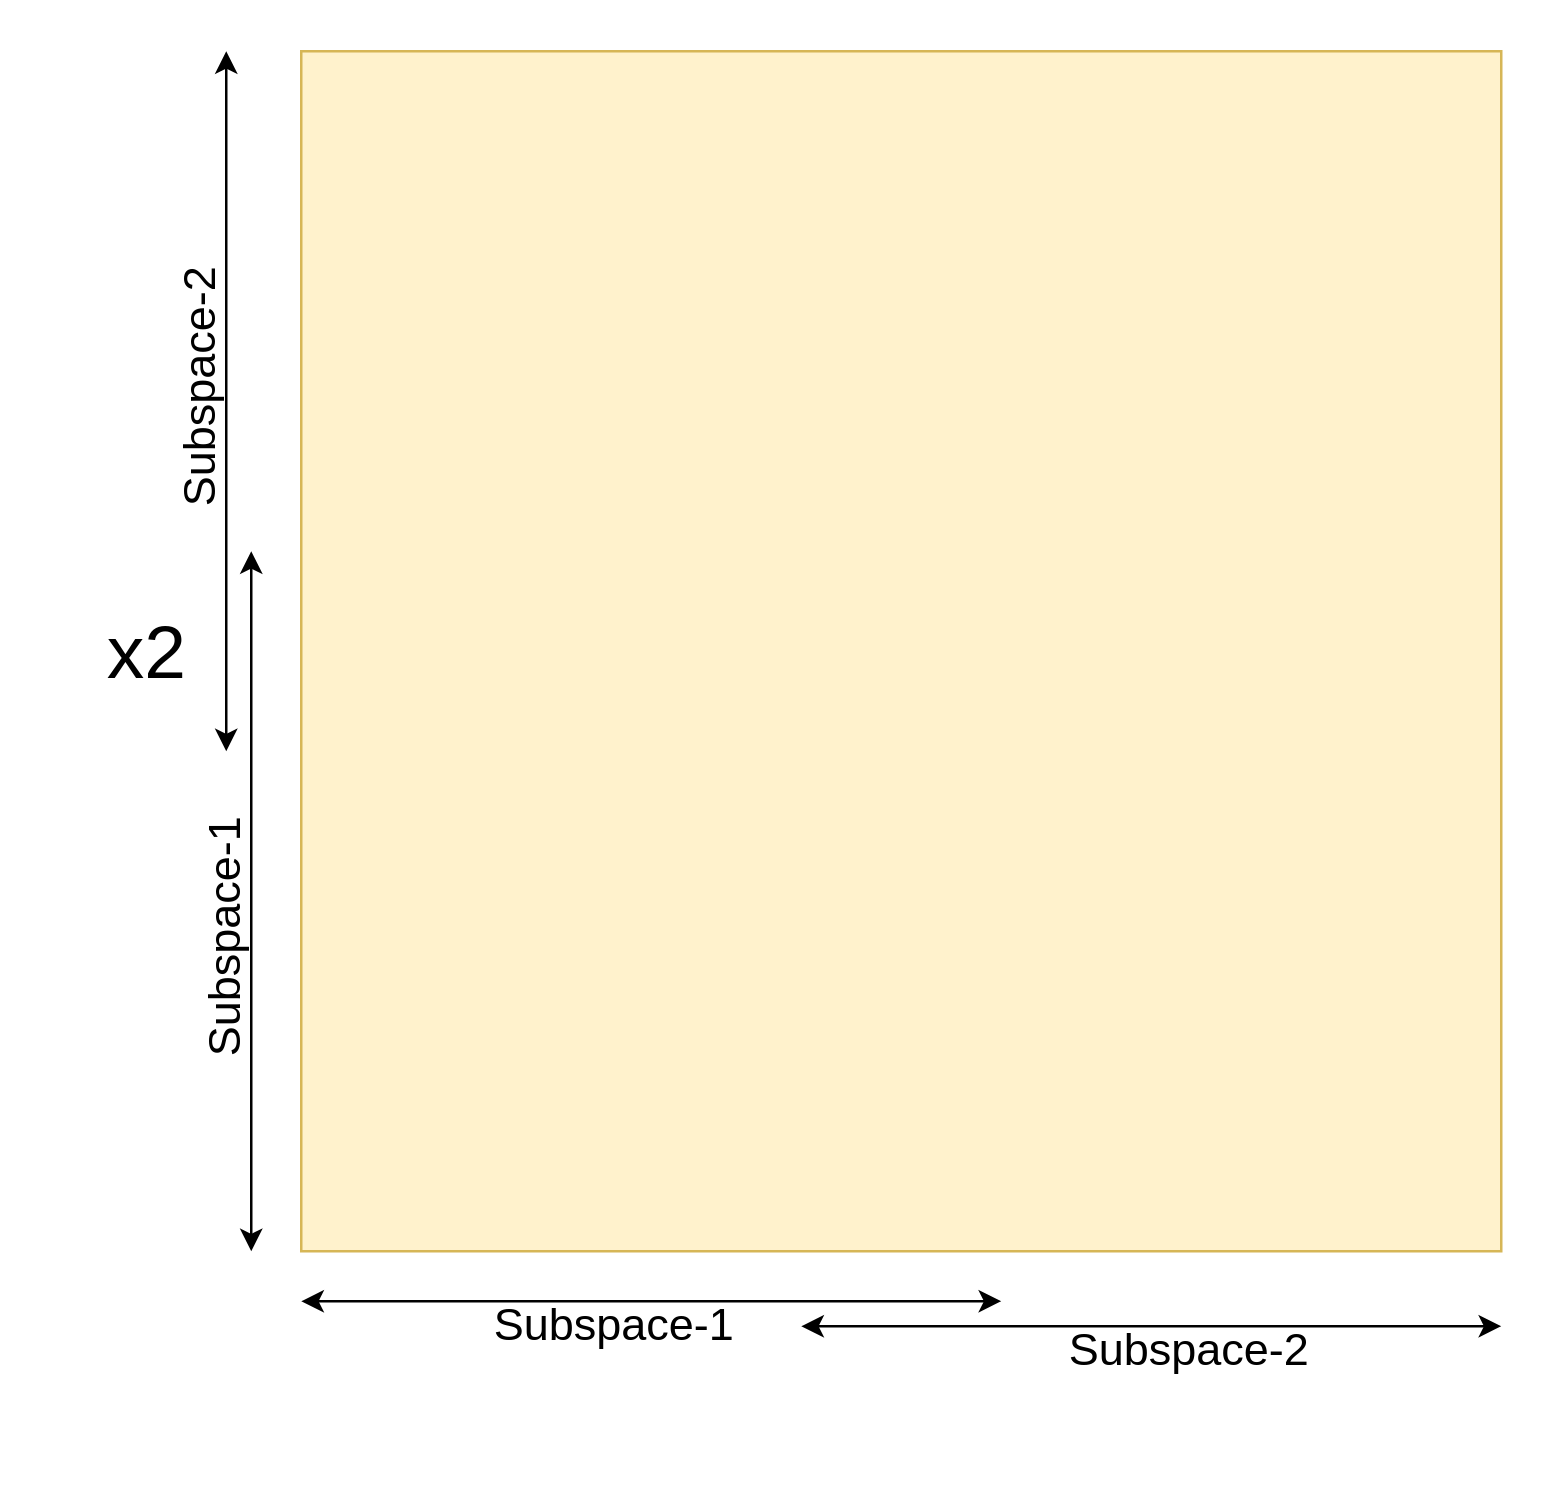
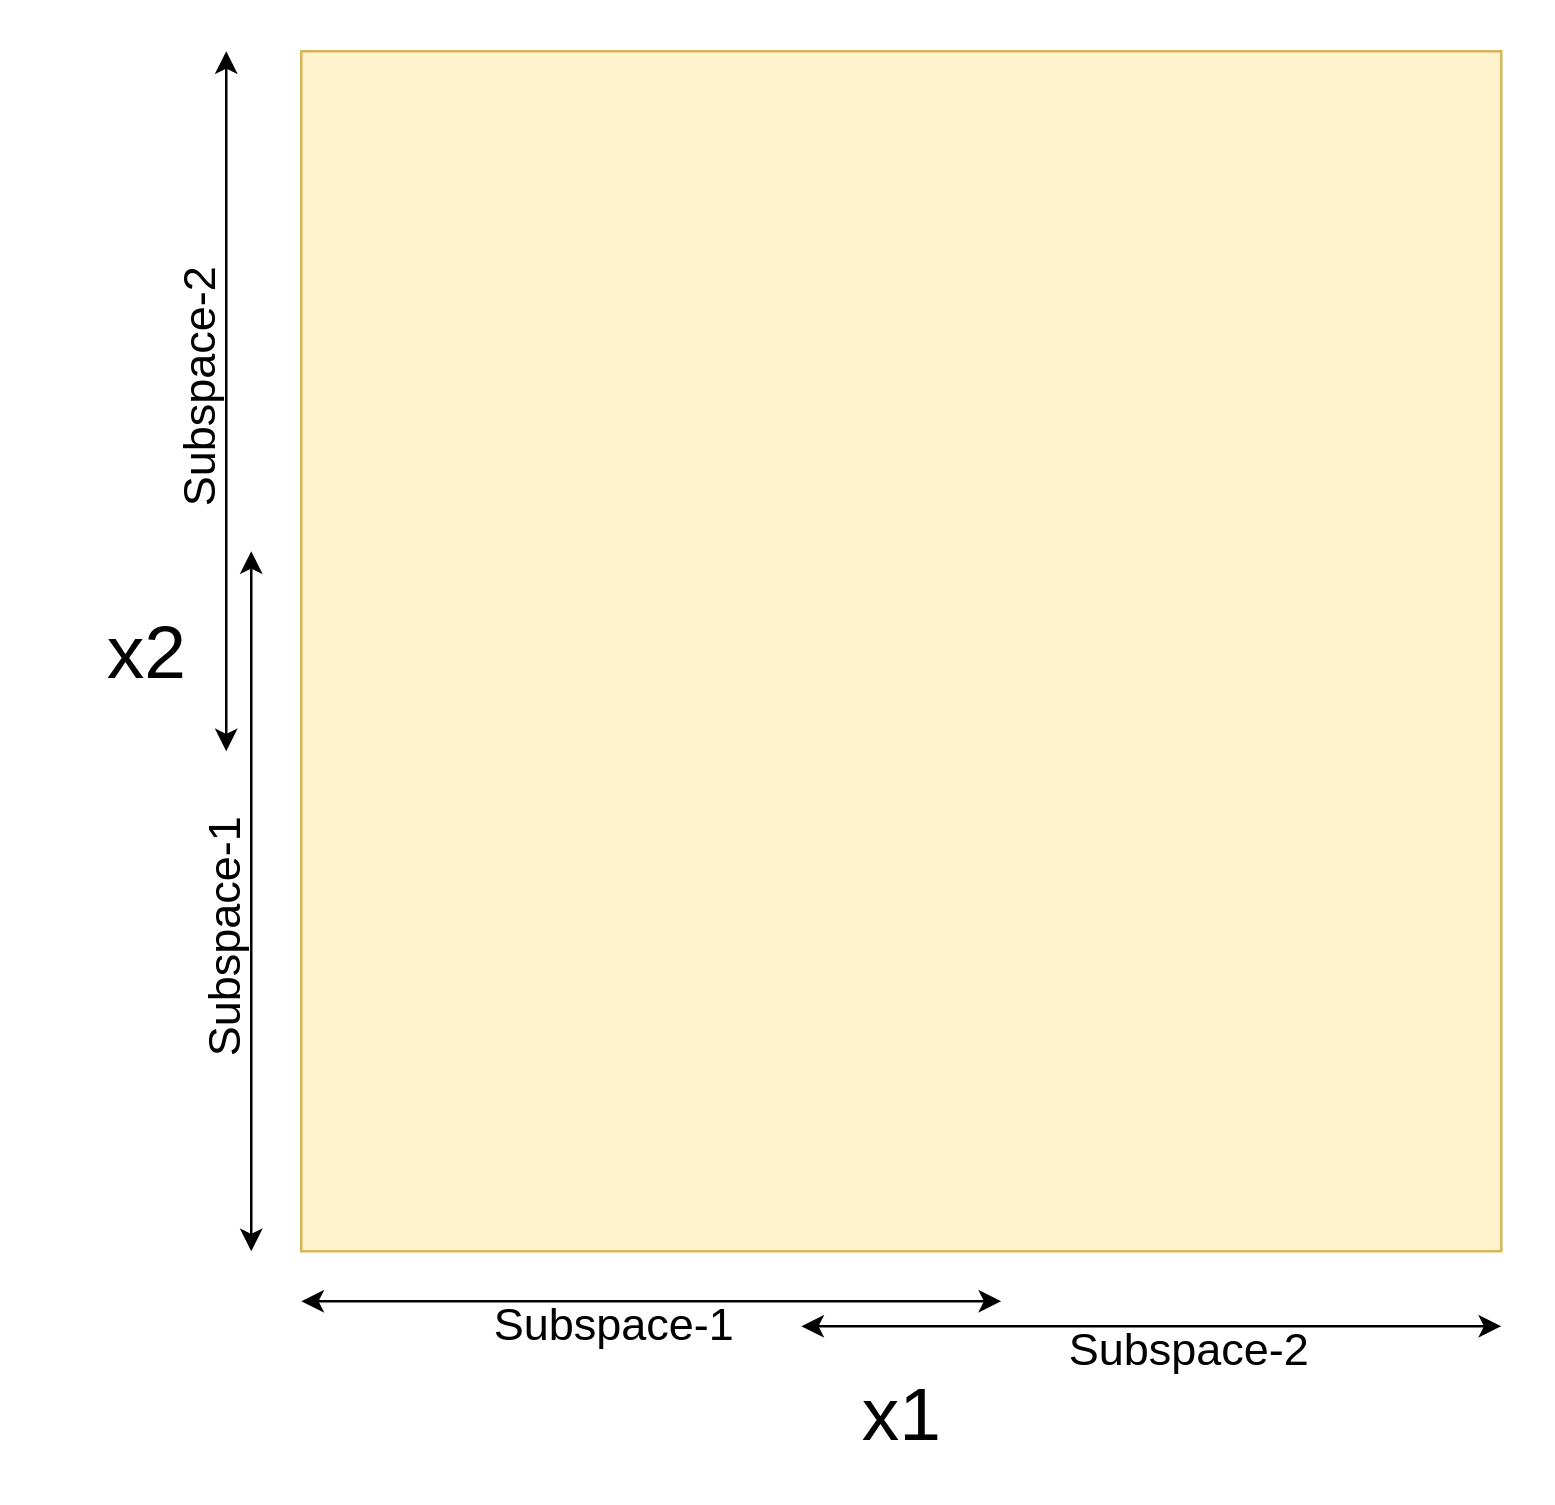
  <mxCell id="0" />
  <mxCell id="1" parent="0" />
  <mxCell id="2" value="" style="whiteSpace=wrap;html=1;aspect=fixed;fillColor=#fff2cc;strokeColor=#d6b656;" parent="1" vertex="1"><mxGeometry x="120" y="20" width="480" height="480" as="geometry" /></mxCell>
+ <mxCell id="3" value="&lt;font style=&quot;font-size: 30px&quot;&gt;x1&lt;/font&gt;" style="text;html=1;align=center;verticalAlign=middle;resizable=0;points=[];autosize=1;strokeColor=none;fillColor=none;" parent="1" vertex="1"><mxGeometry x="335" y="550" width="50" height="30" as="geometry" /></mxCell>
  <mxCell id="4" value="&lt;font style=&quot;font-size: 30px&quot;&gt;x2&lt;/font&gt;" style="text;html=1;align=center;verticalAlign=middle;resizable=0;points=[];autosize=1;strokeColor=none;fillColor=none;" parent="1" vertex="1"><mxGeometry x="33" y="245" width="50" height="30" as="geometry" /></mxCell>
  <mxCell id="5" value="" style="endArrow=classic;startArrow=classic;html=1;rounded=0;fontSize=30;" parent="1" edge="1"><mxGeometry width="50" height="50" relative="1" as="geometry"><mxPoint x="90" y="20" as="sourcePoint" /><mxPoint x="90" y="300" as="targetPoint" /><Array as="points" /></mxGeometry></mxCell>
  <mxCell id="6" value="" style="endArrow=classic;startArrow=classic;html=1;rounded=0;fontSize=30;" parent="1" edge="1"><mxGeometry width="50" height="50" relative="1" as="geometry"><mxPoint x="320" y="530" as="sourcePoint" /><mxPoint x="600" y="530" as="targetPoint" /><Array as="points" /></mxGeometry></mxCell>
  <mxCell id="7" value="" style="endArrow=classic;startArrow=classic;html=1;rounded=0;fontSize=30;" parent="1" edge="1"><mxGeometry width="50" height="50" relative="1" as="geometry"><mxPoint x="100" y="220" as="sourcePoint" /><mxPoint x="100" y="500" as="targetPoint" /><Array as="points" /></mxGeometry></mxCell>
  <mxCell id="8" value="" style="endArrow=classic;startArrow=classic;html=1;rounded=0;fontSize=30;" parent="1" edge="1"><mxGeometry width="50" height="50" relative="1" as="geometry"><mxPoint x="120" y="520" as="sourcePoint" /><mxPoint x="400" y="520" as="targetPoint" /><Array as="points" /></mxGeometry></mxCell>
  <mxCell id="9" value="&lt;font style=&quot;font-size: 18px&quot;&gt;Subspace-1&lt;/font&gt;" style="text;html=1;align=center;verticalAlign=middle;resizable=0;points=[];autosize=1;strokeColor=none;fillColor=none;fontSize=30;" parent="1" vertex="1"><mxGeometry x="190" y="500" width="110" height="50" as="geometry" /></mxCell>
  <mxCell id="10" value="&lt;font style=&quot;font-size: 18px&quot;&gt;Subspace-2&lt;/font&gt;" style="text;html=1;align=center;verticalAlign=middle;resizable=0;points=[];autosize=1;strokeColor=none;fillColor=none;fontSize=30;" parent="1" vertex="1"><mxGeometry x="420" y="510" width="110" height="50" as="geometry" /></mxCell>
  <mxCell id="11" value="&lt;font style=&quot;font-size: 18px&quot;&gt;Subspace-1&lt;/font&gt;" style="text;html=1;align=center;verticalAlign=middle;resizable=0;points=[];autosize=1;strokeColor=none;fillColor=none;fontSize=30;rotation=270;" parent="1" vertex="1"><mxGeometry x="30" y="350" width="110" height="50" as="geometry" /></mxCell>
  <mxCell id="12" value="&lt;font style=&quot;font-size: 18px&quot;&gt;Subspace-2&lt;/font&gt;" style="text;html=1;align=center;verticalAlign=middle;resizable=0;points=[];autosize=1;strokeColor=none;fillColor=none;fontSize=30;rotation=270;" parent="1" vertex="1"><mxGeometry x="20" y="130" width="110" height="50" as="geometry" /></mxCell>
